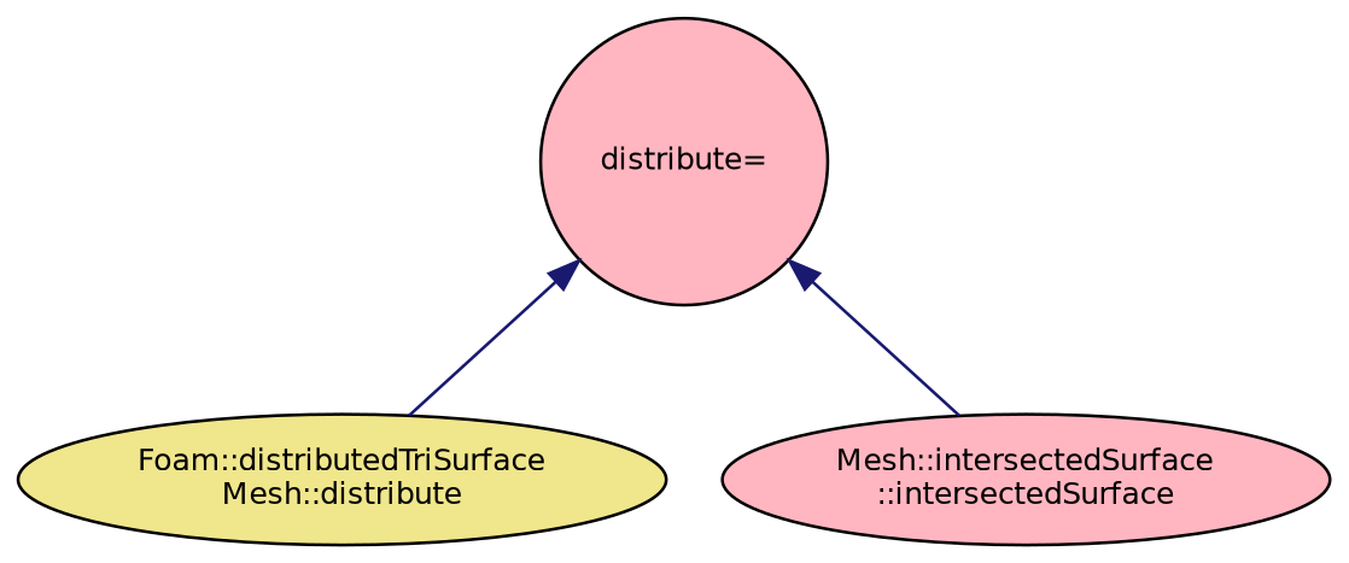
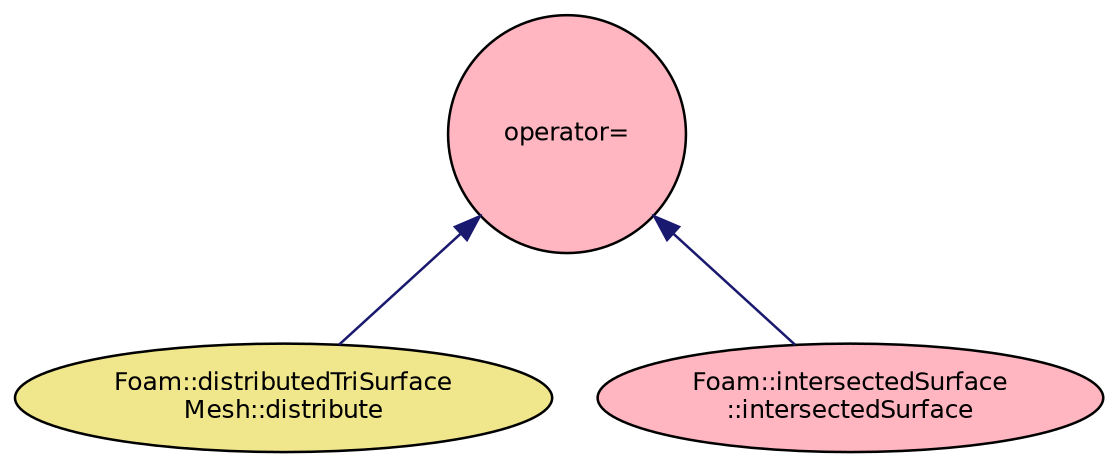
  digraph {
    rankdir=TB
    node [color=black fillcolor=lightpink fontname=Helvetica fontsize=10 shape=ellipse style=filled]
    edge [color=midnightblue dir=back fontname=Helvetica fontsize=10 labelfontname=Helvetica labelfontsize=10 style=solid]
-   n1 [fontcolor=black height=0.2 label="distribute=" shape=circle width=0.4]
+   n1 [fontcolor=black height=0.2 label="operator=" shape=circle width=0.4]
    n2 [fillcolor=khaki height=0.2 label="Foam::distributedTriSurface\lMesh::distribute" width=0.4]
-   n3 [height=0.2 label="Mesh::intersectedSurface\l::intersectedSurface" width=0.4]
+   n3 [height=0.2 label="Foam::intersectedSurface\l::intersectedSurface" width=0.4]
    n1 -> n2
    n1 -> n3
  }
